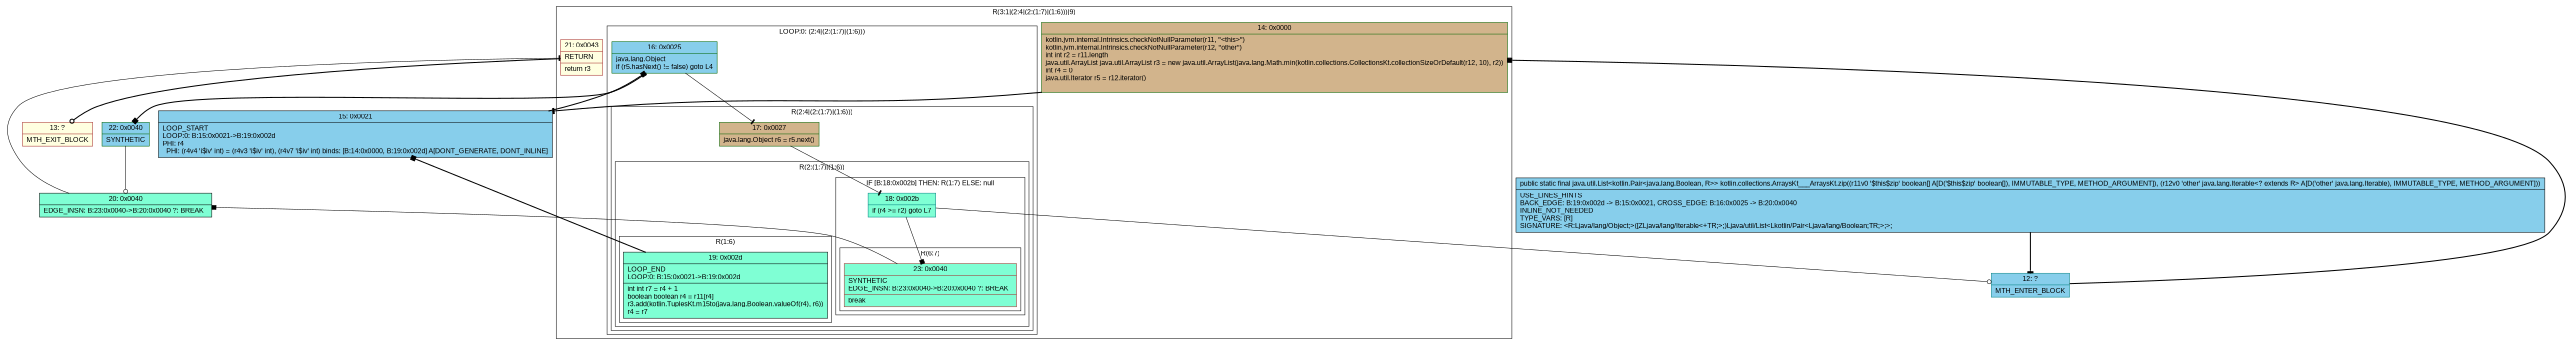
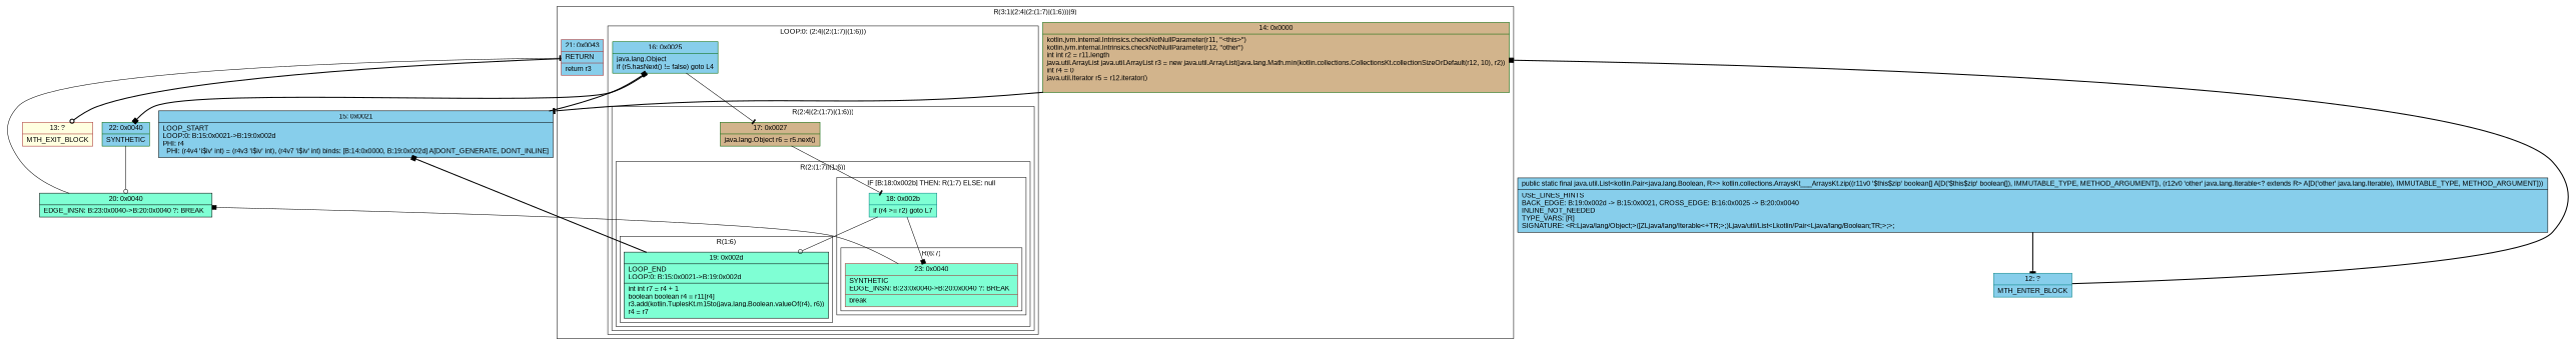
  digraph {
    fontname="Liberation Sans"
    node [color=black fillcolor=skyblue fontname="Liberation Sans" shape=record style=filled]
    edge [arrowhead=box fontname="Liberation Sans" style=solid]
    n1 [color=brown fillcolor=aquamarine label="{23\:\ 0x0040|SYNTHETIC\lEDGE_INSN: B:23:0x0040\-\>B:20:0x0040 ?: BREAK  \l|break\l}"]
    n2 [color=teal fillcolor=aquamarine label="{18\:\ 0x002b|if (r4 \>= r2) goto L7\l}"]
    n3 [fillcolor=aquamarine label="{19\:\ 0x002d|LOOP_END\lLOOP:0: B:15:0x0021\-\>B:19:0x002d\l|int int r7 = r4 + 1\lboolean boolean r4 = r11[r4]\lr3.add(kotlin.TuplesKt.m15to(java.lang.Boolean.valueOf(r4), r6))\lr4 = r7\l}"]
    n4 [color=darkgreen fillcolor=tan label="{17\:\ 0x0027|java.lang.Object r6 = r5.next()\l}"]
    n5 [color=darkgreen label="{16\:\ 0x0025|java.lang.Object \lif (r5.hasNext() != false) goto L4\l}"]
    n6 [color=darkgreen fillcolor=tan label="{14\:\ 0x0000|kotlin.jvm.internal.Intrinsics.checkNotNullParameter(r11, \"\<this\>\")\lkotlin.jvm.internal.Intrinsics.checkNotNullParameter(r12, \"other\")\lint int r2 = r11.length\ljava.util.ArrayList java.util.ArrayList r3 = new java.util.ArrayList(java.lang.Math.min(kotlin.collections.CollectionsKt.collectionSizeOrDefault(r12, 10), r2))\lint r4 = 0\ljava.util.Iterator r5 = r12.iterator()\l\l}"]
-   n7 [color=brown fillcolor=lightyellow label="{21\:\ 0x0043|RETURN\l|return r3\l}"]
+   n7 [color=brown label="{21\:\ 0x0043|RETURN\l|return r3\l}"]
    n8 [fillcolor=aquamarine label="{20\:\ 0x0040|EDGE_INSN: B:23:0x0040\-\>B:20:0x0040 ?: BREAK  \l}"]
    n9 [label="{15\:\ 0x0021|LOOP_START\lLOOP:0: B:15:0x0021\-\>B:19:0x002d\lPHI: r4 \l  PHI: (r4v4 'i$iv' int) = (r4v3 'i$iv' int), (r4v7 'i$iv' int) binds: [B:14:0x0000, B:19:0x002d] A[DONT_GENERATE, DONT_INLINE]\l}"]
    n10 [color=darkgreen label="{22\:\ 0x0040|SYNTHETIC\l}"]
    n11 [color=brown fillcolor=lightyellow label="{13\:\ ?|MTH_EXIT_BLOCK\l}"]
    n12 [color=teal label="{12\:\ ?|MTH_ENTER_BLOCK\l}"]
    n13 [label="{public static final java.util.List\<kotlin.Pair\<java.lang.Boolean, R\>\> kotlin.collections.ArraysKt___ArraysKt.zip((r11v0 '$this$zip' boolean[] A[D('$this$zip' boolean[]), IMMUTABLE_TYPE, METHOD_ARGUMENT]), (r12v0 'other' java.lang.Iterable\<? extends R\> A[D('other' java.lang.Iterable), IMMUTABLE_TYPE, METHOD_ARGUMENT]))  | USE_LINES_HINTS\lBACK_EDGE: B:19:0x002d \-\> B:15:0x0021, CROSS_EDGE: B:16:0x0025 \-\> B:20:0x0040\lINLINE_NOT_NEEDED\lTYPE_VARS: [R]\lSIGNATURE: \<R:Ljava\/lang\/Object;\>([ZLjava\/lang\/Iterable\<+TR;\>;)Ljava\/util\/List\<Lkotlin\/Pair\<Ljava\/lang\/Boolean;TR;\>;\>;\l}"]
    subgraph cluster_1 {
      label="R(3:1|(2:4|(2:(1:7)|(1:6)))|9)"
      n6
      n7
      subgraph cluster_2 {
        label="LOOP:0: (2:4|(2:(1:7)|(1:6)))"
        n5
        subgraph cluster_3 {
          label="R(2:4|(2:(1:7)|(1:6)))"
          n4
          subgraph cluster_4 {
            label="R(2:(1:7)|(1:6))"
            subgraph cluster_5 {
              label="IF [B:18:0x002b] THEN: R(1:7) ELSE: null"
              n2
              subgraph cluster_6 {
                label="R(6:7)"
                n1
              }
            }
            subgraph cluster_7 {
              label="R(1:6)"
              n3
            }
          }
        }
      }
    }
    n1 -> n8
    n2 -> n1
-   n2 -> n12 [arrowhead=odot]
+   n2 -> n3 [arrowhead=odot]
    n3 -> n9 [style=bold]
    n4 -> n2 [arrowhead=tee]
    n5 -> n4 [arrowhead=tee]
    n5 -> n10 [style=bold]
    n6 -> n9 [arrowhead=tee style=bold]
    n7 -> n11 [arrowhead=odot style=bold]
    n8 -> n7 [arrowhead=tee]
    n9 -> n5 [style=bold]
    n10 -> n8 [arrowhead=odot]
    n12 -> n6 [style=bold]
    n13 -> n12 [arrowhead=tee style=bold]
  }
